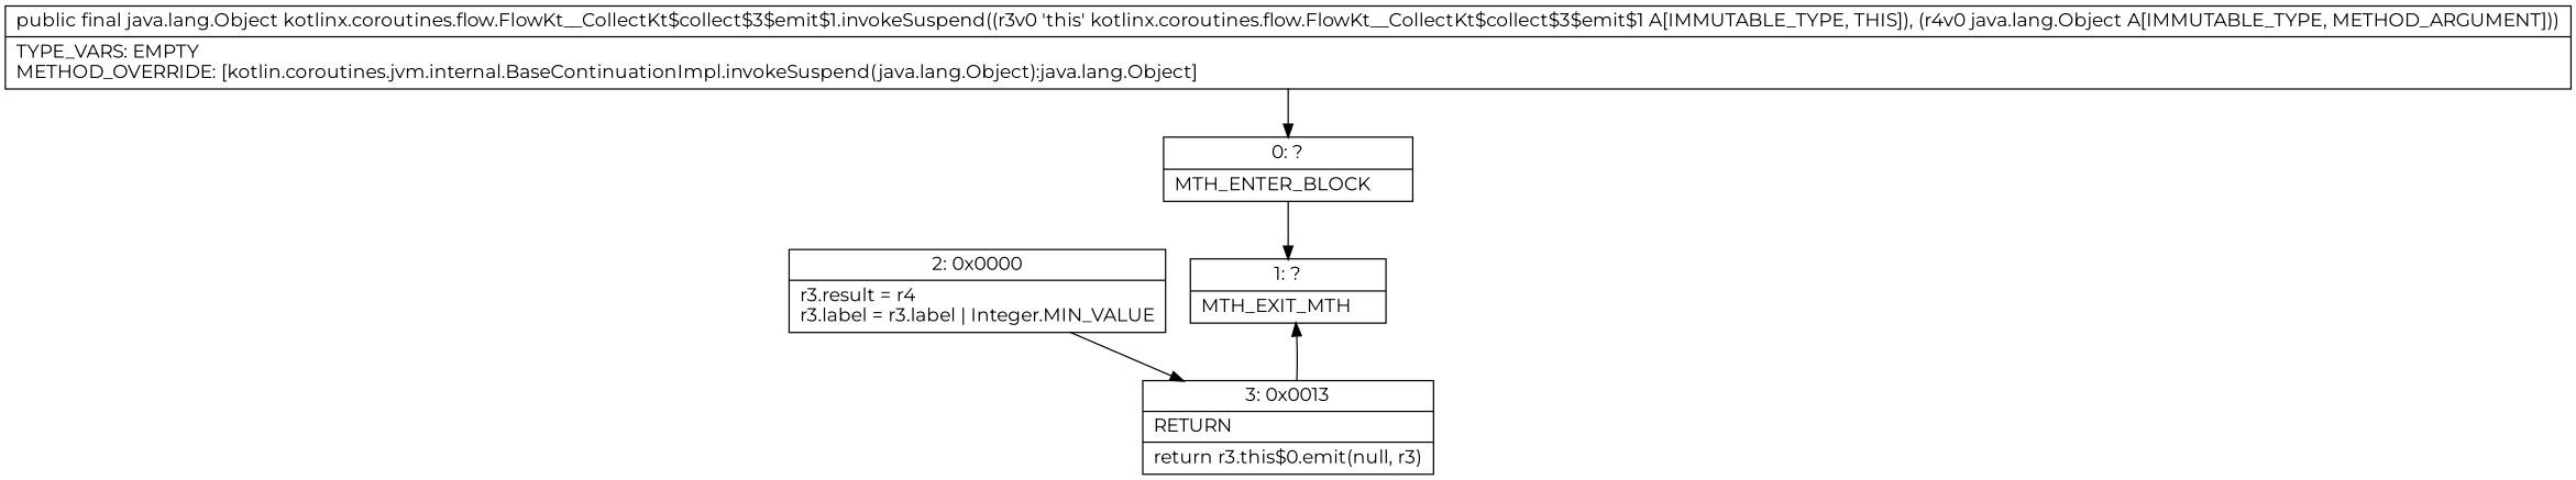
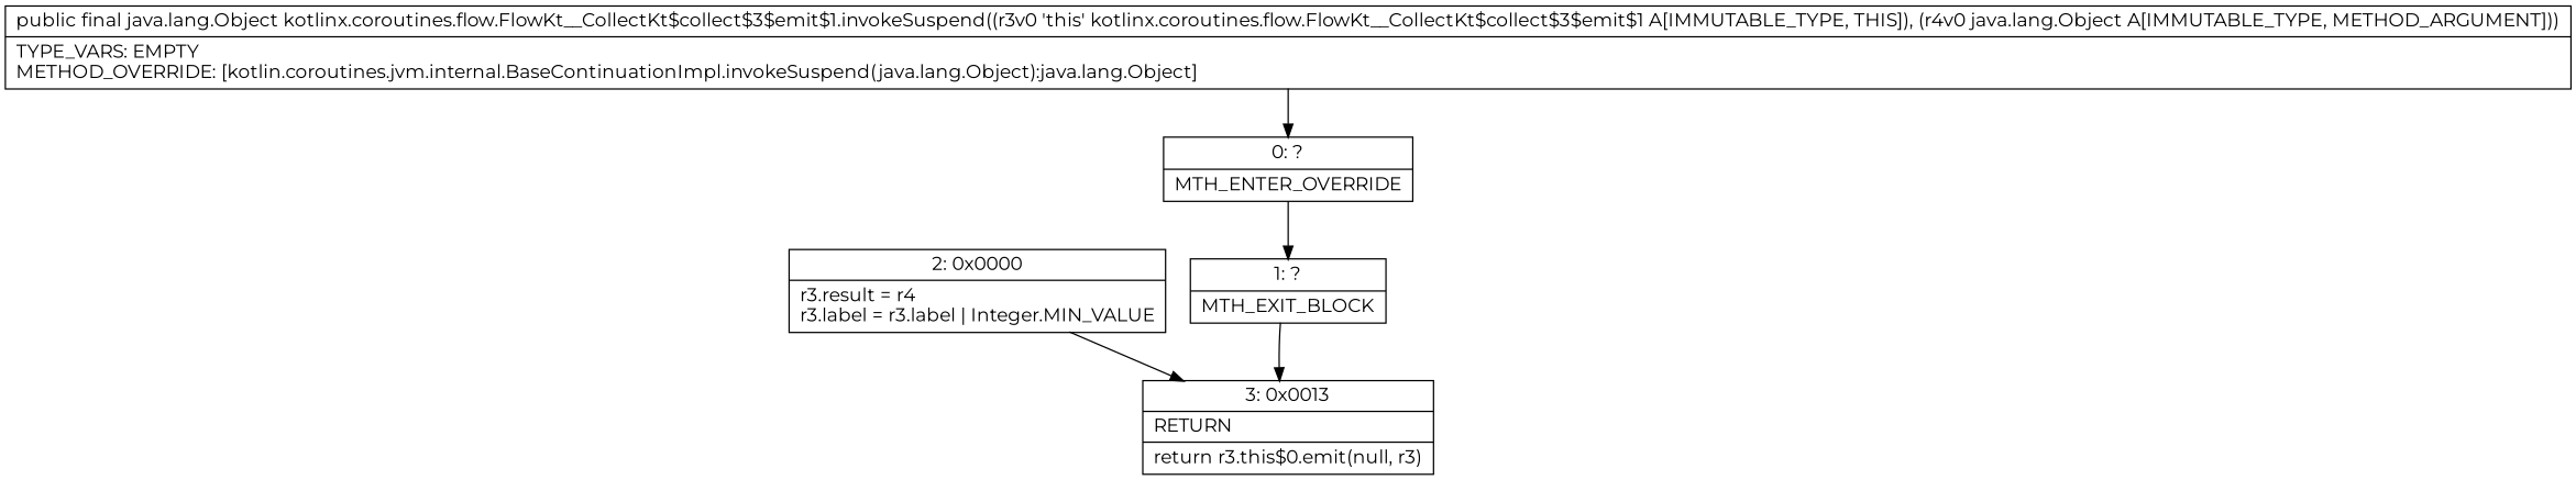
  digraph {
    fontname=Montserrat
    node [fontname=Montserrat shape=record]
    edge [fontname=Montserrat]
-   n1 [label="{0\:\ ?|MTH_ENTER_BLOCK\l}"]
-   n2 [label="{1\:\ ?|MTH_EXIT_MTH\l}"]
+   n1 [label="{0\:\ ?|MTH_ENTER_OVERRIDE\l}"]
+   n2 [label="{1\:\ ?|MTH_EXIT_BLOCK\l}"]
    n3 [label="{2\:\ 0x0000|r3.result = r4\lr3.label = r3.label \| Integer.MIN_VALUE\l}"]
    n4 [label="{3\:\ 0x0013|RETURN\l|return r3.this$0.emit(null, r3)\l}"]
    n5 [label="{public final java.lang.Object kotlinx.coroutines.flow.FlowKt__CollectKt$collect$3$emit$1.invokeSuspend((r3v0 'this' kotlinx.coroutines.flow.FlowKt__CollectKt$collect$3$emit$1 A[IMMUTABLE_TYPE, THIS]), (r4v0 java.lang.Object A[IMMUTABLE_TYPE, METHOD_ARGUMENT]))  | TYPE_VARS: EMPTY\lMETHOD_OVERRIDE: [kotlin.coroutines.jvm.internal.BaseContinuationImpl.invokeSuspend(java.lang.Object):java.lang.Object]\l}"]
    n1 -> n2
    n3 -> n4
-   n4 -> n2
+   n2 -> n4
    n5 -> n1
  }
